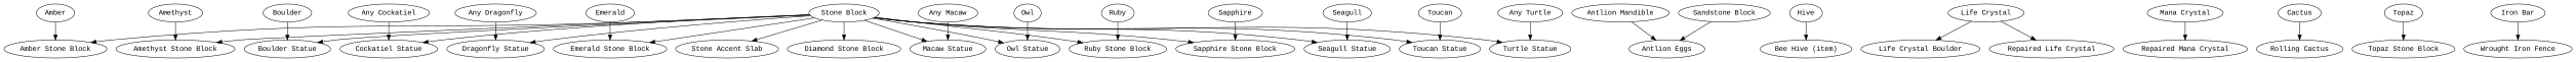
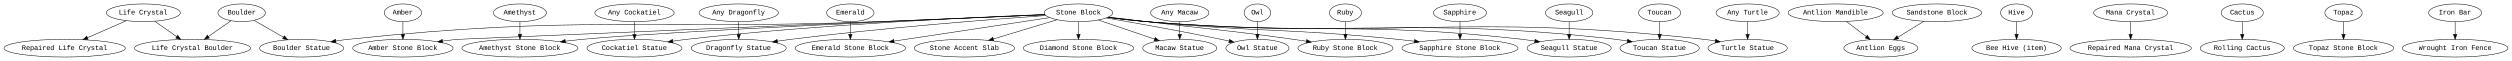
  digraph {
    fontname="Liberation Mono"
    node [fontname="Liberation Mono"]
    edge [color=black fontname="Liberation Mono"]
    Amber
    "Amber Stone Block"
    "Stone Block"
    "Amethyst Stone Block"
    "Boulder Statue"
    "Cockatiel Statue"
    "Diamond Stone Block"
    "Dragonfly Statue"
    "Emerald Stone Block"
    "Macaw Statue"
    "Owl Statue"
    "Ruby Stone Block"
    "Sapphire Stone Block"
    "Seagull Statue"
    "Stone Accent Slab"
    "Toucan Statue"
    "Turtle Statue"
    Amethyst
    "Antlion Mandible"
    "Antlion Eggs"
    "Sandstone Block"
    Hive
    "Bee Hive (item)"
    Boulder
    "Life Crystal Boulder"
    "Any Cockatiel"
    "Any Dragonfly"
    Emerald
    "Life Crystal"
    "Repaired Life Crystal"
    "Any Macaw"
    Owl
    "Mana Crystal"
    "Repaired Mana Crystal"
    Cactus
    "Rolling Cactus"
    Ruby
    Sapphire
    Seagull
    Topaz
    "Topaz Stone Block"
    Toucan
    "Any Turtle"
    "Iron Bar"
    "Wrought Iron Fence"
    Amber -> "Amber Stone Block"
    "Stone Block" -> "Amber Stone Block"
    "Stone Block" -> "Amethyst Stone Block"
    "Stone Block" -> "Boulder Statue"
    "Stone Block" -> "Cockatiel Statue"
    "Stone Block" -> "Diamond Stone Block"
    "Stone Block" -> "Dragonfly Statue"
    "Stone Block" -> "Emerald Stone Block"
    "Stone Block" -> "Macaw Statue"
    "Stone Block" -> "Owl Statue"
    "Stone Block" -> "Ruby Stone Block"
    "Stone Block" -> "Sapphire Stone Block"
    "Stone Block" -> "Seagull Statue"
    "Stone Block" -> "Stone Accent Slab"
    "Stone Block" -> "Toucan Statue"
    "Stone Block" -> "Turtle Statue"
    Amethyst -> "Amethyst Stone Block"
    "Antlion Mandible" -> "Antlion Eggs"
    "Sandstone Block" -> "Antlion Eggs"
    Hive -> "Bee Hive (item)"
    Boulder -> "Boulder Statue"
+   Boulder -> "Life Crystal Boulder"
    "Any Cockatiel" -> "Cockatiel Statue"
    "Any Dragonfly" -> "Dragonfly Statue"
    Emerald -> "Emerald Stone Block"
    "Life Crystal" -> "Life Crystal Boulder"
    "Life Crystal" -> "Repaired Life Crystal"
    "Any Macaw" -> "Macaw Statue"
    Owl -> "Owl Statue"
    "Mana Crystal" -> "Repaired Mana Crystal"
    Cactus -> "Rolling Cactus"
    Ruby -> "Ruby Stone Block"
    Sapphire -> "Sapphire Stone Block"
    Seagull -> "Seagull Statue"
    Topaz -> "Topaz Stone Block"
    Toucan -> "Toucan Statue"
    "Any Turtle" -> "Turtle Statue"
    "Iron Bar" -> "Wrought Iron Fence"
  }
